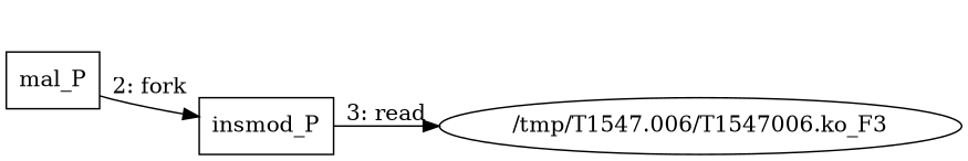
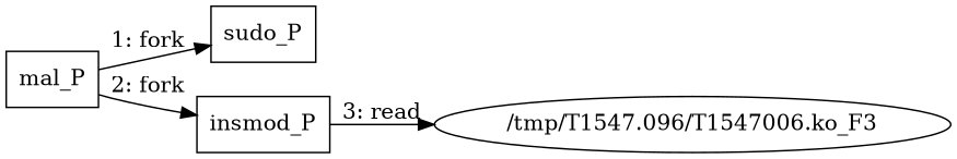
  digraph {
    engine=neato
    fixedsize=false
    fontsize=10
    nodesep=0.3
    rankdir=LR
    ranksep=0
    splines=true
    node [node_type=Process shape=box]
    mal_P
+   sudo_P
    insmod_P
-   "/tmp/T1547.006/T1547006.ko_F3" [node_type=File shape=ellipse]
+   "/tmp/T1547.006/T1547006.ko_F3" [node_type=File shape=ellipse label="/tmp/T1547.096/T1547006.ko_F3"]
+   mal_P -> sudo_P [label="1: fork"]
    mal_P -> insmod_P [label="2: fork"]
    insmod_P -> "/tmp/T1547.006/T1547006.ko_F3" [label="3: read"]
  }
